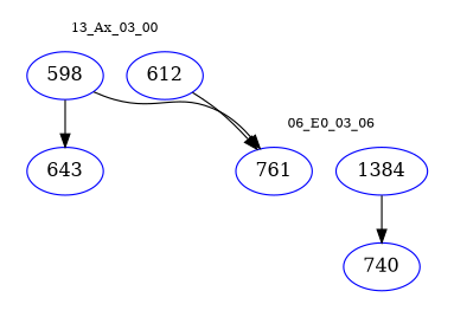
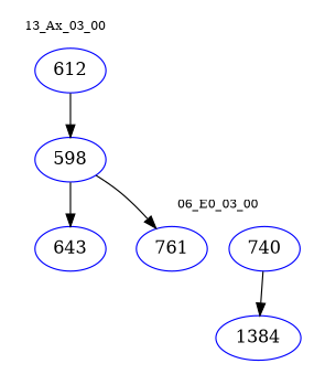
  digraph {
    node [color=blue]
    edge [color=black]
    n1 [label=612]
    n2 [label=598]
    n3 [label=643]
    n4 [label=1384]
    n5 [label=740]
    n6 [label=761]
    subgraph cluster_1 {
      color=white
      fontsize=10
      label="13_Ax_03_00"
      n1
      n2
      n3
    }
    subgraph cluster_2 {
      color=white
      fontsize=10
-     label="06_E0_03_06"
+     label="06_E0_03_00"
      n4
      n5
      n6
    }
-   n1 -> n6
+   n1 -> n2
    n2 -> n3
    n2 -> n6
-   n4 -> n5
+   n5 -> n4
  }
